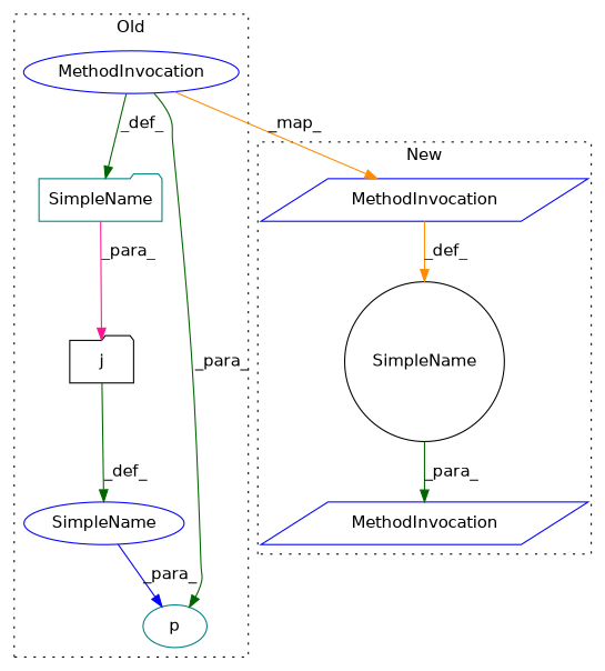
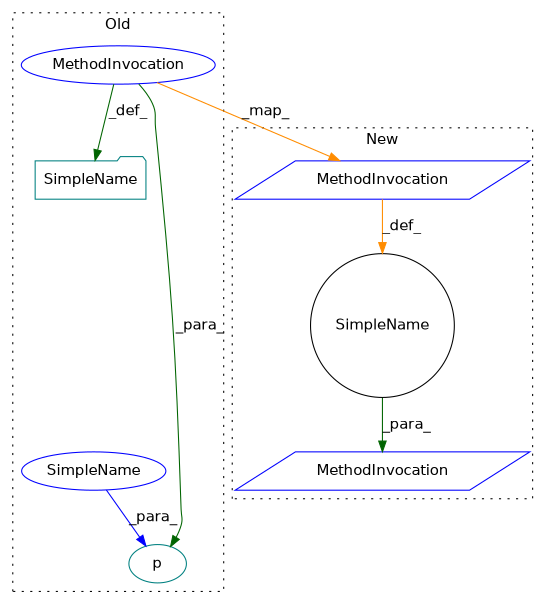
  digraph {
    fontname="DejaVu Sans"
    node [a=32 shape=ellipse color=blue fontname="DejaVu Sans"]
    edge [color=darkgreen fontname="DejaVu Sans"]
    n1 [l="4,1" label=MethodInvocation s="11601,11606"]
    n2 [a=42 label=SimpleName shape=folder color=teal]
    n3 [a=42 label=SimpleName]
-   n4 [a=106 l=75 label=j s=11574 shape=folder color=black]
    n5 [a=112 l=14 label=p s=11560 color=teal]
    n6 [l="4,1" label=MethodInvocation s="11207,11212" shape=parallelogram]
    n7 [l="13,1" label=MethodInvocation s="11192,11227" shape=parallelogram]
    n8 [a=42 label=SimpleName shape=circle color=black]
    subgraph cluster_1 {
      label=Old
      style=dotted
      n1
      n2
      n3
-     n4
      n5
    }
    subgraph cluster_2 {
      label=New
      style=dotted
      n6
      n7
      n8
    }
    n1 -> n2 [label=_def_]
    n1 -> n5 [label=_para_]
    n1 -> n6 [label=_map_ color=darkorange]
-   n2 -> n4 [label=_para_ color=deeppink]
    n3 -> n5 [label=_para_ color=blue]
-   n4 -> n3 [label=_def_]
    n6 -> n8 [label=_def_ color=darkorange]
    n8 -> n7 [label=_para_]
  }
